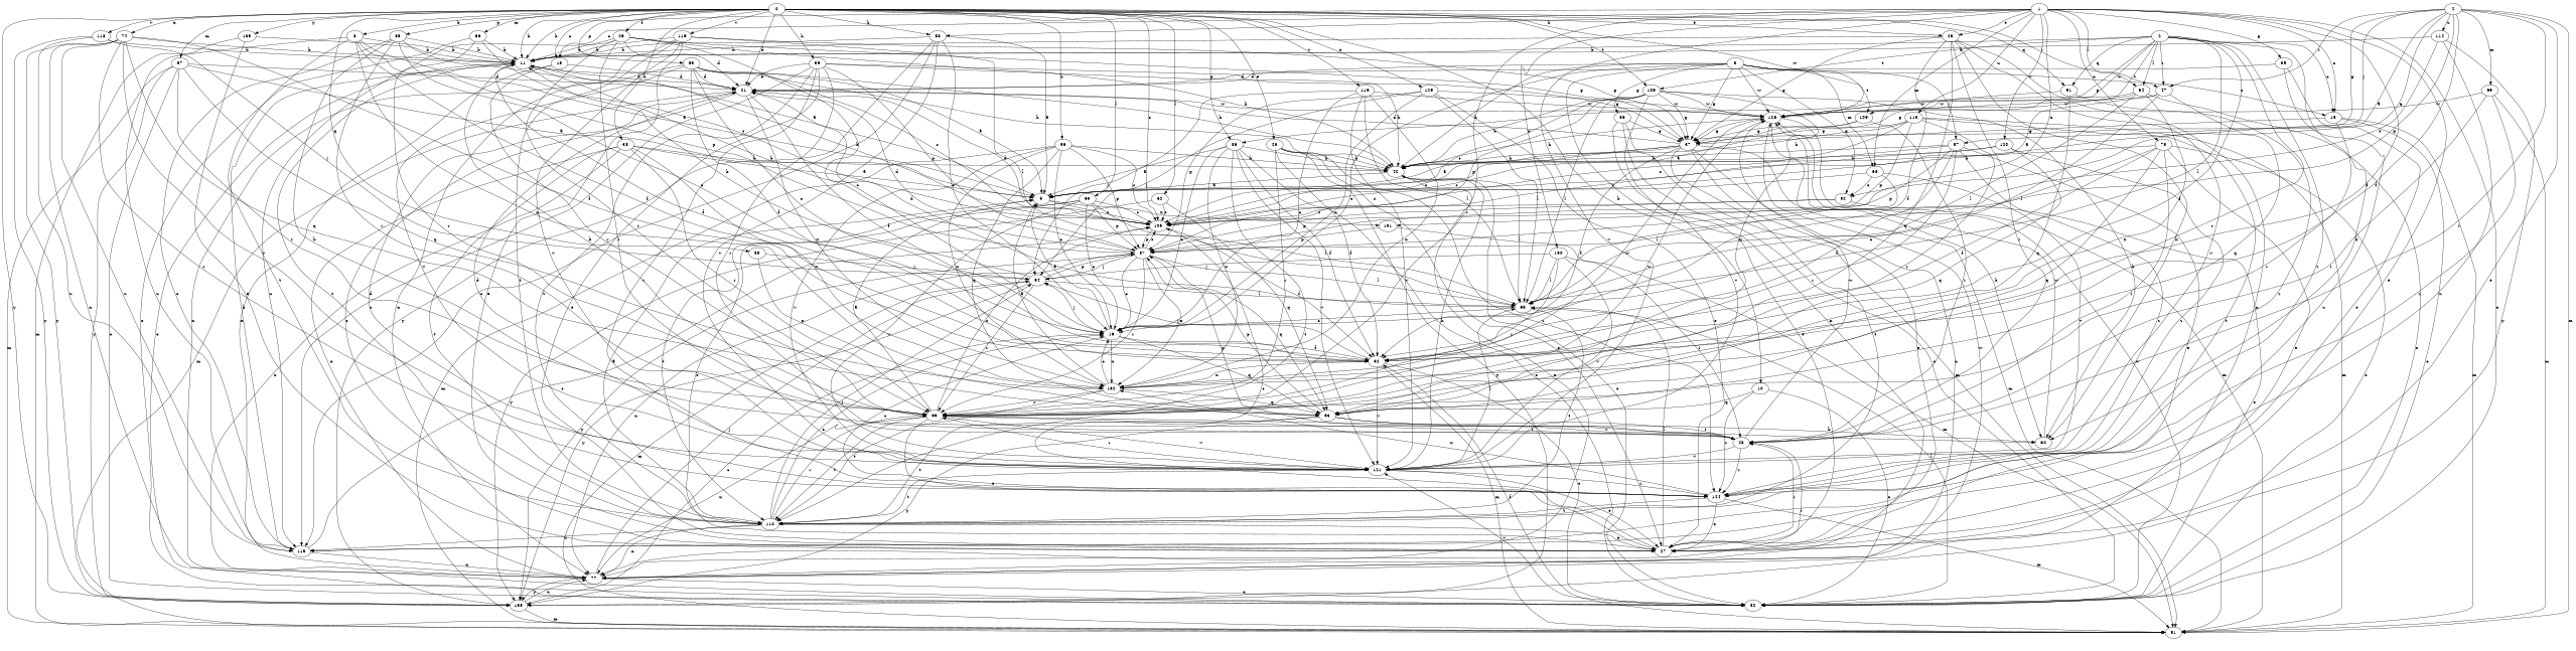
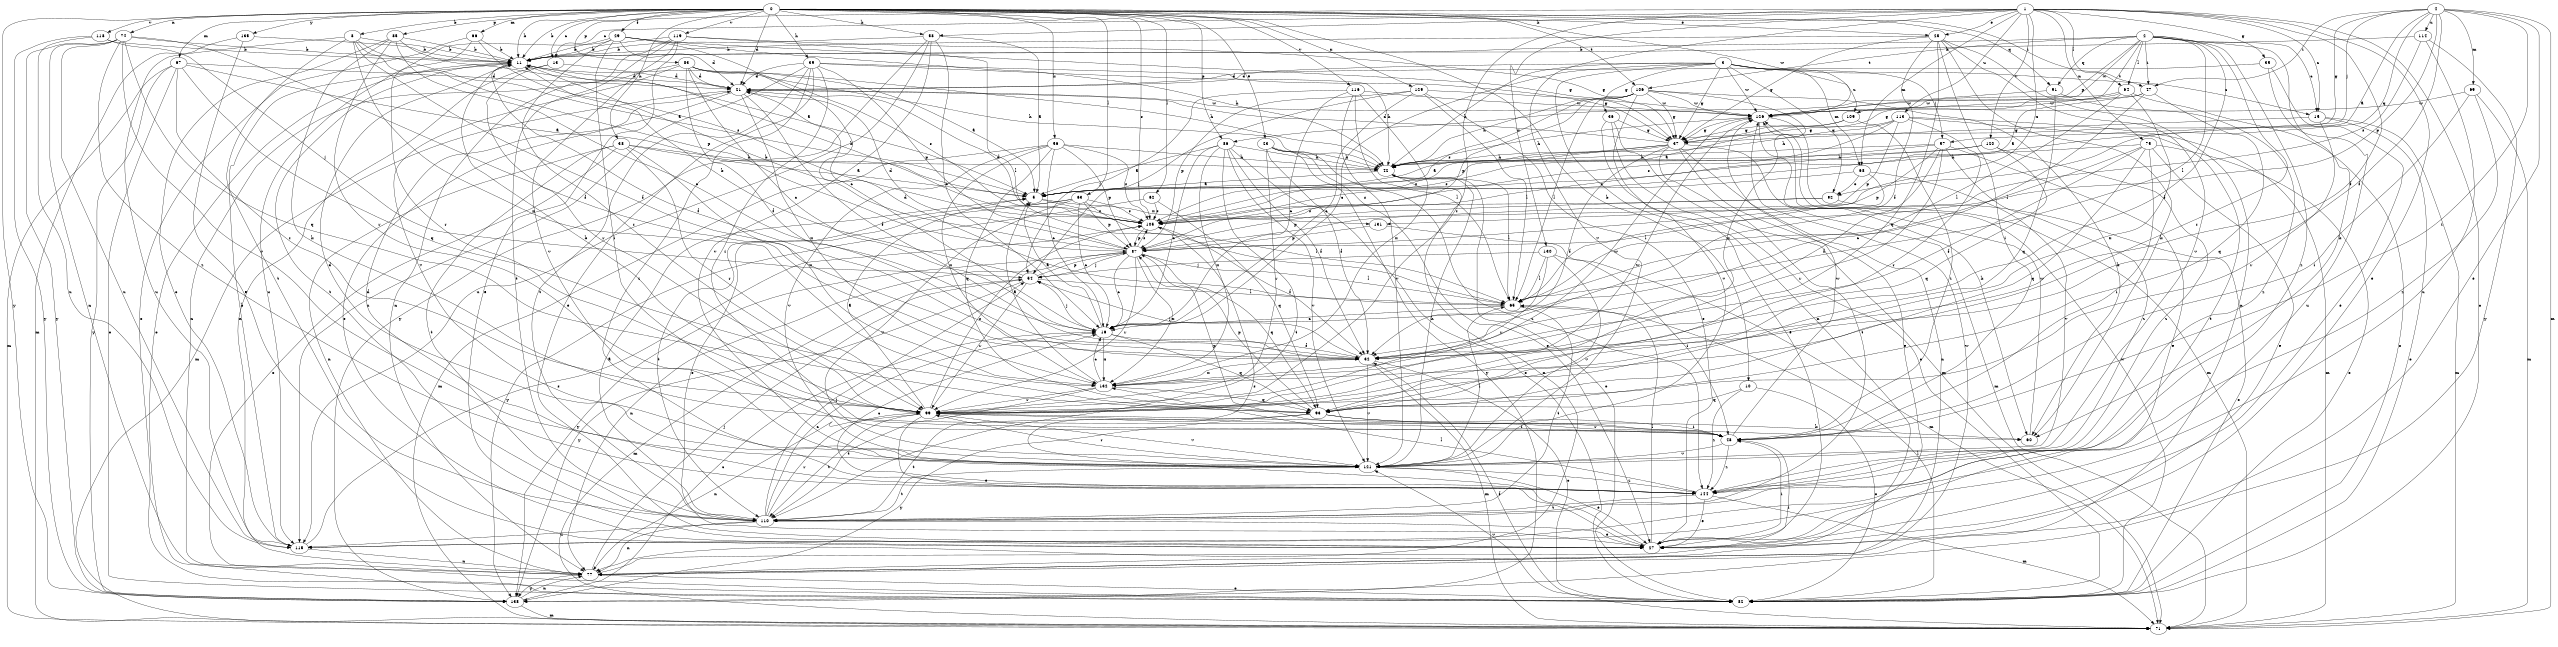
  strict digraph {
    0
    8
    10
    11
    13
    21
    23
    25
    29
    38
    39
    47
    56
    58
    62
    63
    66
    67
    74
    83
    85
    86
-   88
    91
    105
    106
    116
    118
    119
    126
    129
    135
    138
    32
    5
    87
    110
    115
    132
    82
    144
    93
    42
    99
    77
    27
-   71 [label=51]
+   71
    121
    60
    37
    48
    16
    65
    54
    1
    15
    35
    64
    68
    75
    113
    120
    130
    131
    92
    2
    109
    3
    36
    n70 [label=57]
    69
    4
    114
    0 -> 8 [label=b]
    0 -> 10 [label=b]
    0 -> 11 [label=b]
    0 -> 13 [label=c]
    0 -> 21 [label=d]
    0 -> 23 [label=e]
    0 -> 25 [label=e]
    0 -> 29 [label=f]
    0 -> 38 [label=h]
    0 -> 39 [label=h]
    0 -> 47 [label=i]
    0 -> 56 [label=k]
    0 -> 58 [label=k]
    0 -> 62 [label=l]
    0 -> 63 [label=l]
    0 -> 66 [label=m]
    0 -> 67 [label=m]
    0 -> 74 [label=n]
    0 -> 83 [label=p]
    0 -> 85 [label=p]
    0 -> 86 [label=p]
-   0 -> 88 [label=q]
    0 -> 91 [label=q]
    0 -> 105 [label=s]
    0 -> 106 [label=t]
    0 -> 116 [label=v]
    0 -> 118 [label=v]
    0 -> 119 [label=v]
    0 -> 126 [label=w]
    0 -> 129 [label=x]
    0 -> 135 [label=y]
    0 -> 138 [label=y]
    8 -> 11 [label=b]
    8 -> 32 [label=f]
    8 -> 5 [label=a]
    8 -> 87 [label=p]
    8 -> 110 [label=t]
    8 -> 115 [label=u]
    8 -> 132 [label=x]
    10 -> 82 [label=o]
    10 -> 144 [label=z]
    10 -> 93 [label=q]
    11 -> 21 [label=d]
    11 -> 32 [label=f]
    11 -> 110 [label=t]
    11 -> 82 [label=o]
    11 -> 42 [label=h]
    13 -> 21 [label=d]
    13 -> 99 [label=r]
    13 -> 77 [label=n]
    21 -> 126 [label=w]
    21 -> 32 [label=f]
    21 -> 132 [label=x]
    21 -> 27 [label=e]
    21 -> 71 [label=m]
    23 -> 138 [label=y]
    23 -> 32 [label=f]
    23 -> 144 [label=z]
    23 -> 42 [label=h]
    23 -> 99 [label=r]
    23 -> 27 [label=e]
    25 -> 11 [label=b]
    25 -> 32 [label=f]
    25 -> 93 [label=q]
    25 -> 77 [label=n]
    25 -> 121 [label=v]
    25 -> 60 [label=k]
    25 -> 37 [label=g]
    25 -> 48 [label=i]
    29 -> 11 [label=b]
    29 -> 21 [label=d]
    29 -> 115 [label=u]
    29 -> 42 [label=h]
    29 -> 99 [label=r]
    29 -> 37 [label=g]
    29 -> 48 [label=i]
    29 -> 16 [label=c]
    38 -> 5 [label=a]
    38 -> 110 [label=t]
    38 -> 132 [label=x]
    38 -> 82 [label=o]
    38 -> 42 [label=h]
    38 -> 99 [label=r]
    38 -> 77 [label=n]
    39 -> 21 [label=d]
    39 -> 87 [label=p]
    39 -> 110 [label=t]
    39 -> 115 [label=u]
    39 -> 144 [label=z]
    39 -> 42 [label=h]
    39 -> 27 [label=e]
    39 -> 37 [label=g]
    39 -> 48 [label=i]
    47 -> 126 [label=w]
    47 -> 5 [label=a]
    47 -> 93 [label=q]
    47 -> 65 [label=l]
    56 -> 105 [label=s]
    56 -> 87 [label=p]
    56 -> 132 [label=x]
    56 -> 93 [label=q]
    56 -> 42 [label=h]
    56 -> 71 [label=m]
    56 -> 121 [label=v]
    56 -> 16 [label=c]
    58 -> 11 [label=b]
    58 -> 138 [label=y]
    58 -> 5 [label=a]
    58 -> 115 [label=u]
    58 -> 121 [label=v]
    58 -> 16 [label=c]
    62 -> 105 [label=s]
    62 -> 138 [label=y]
    62 -> 93 [label=q]
    63 -> 105 [label=s]
    63 -> 87 [label=p]
    63 -> 110 [label=t]
    63 -> 27 [label=e]
    63 -> 121 [label=v]
    63 -> 16 [label=c]
    63 -> 65 [label=l]
    66 -> 11 [label=b]
    66 -> 105 [label=s]
    66 -> 82 [label=o]
    66 -> 99 [label=r]
    67 -> 21 [label=d]
    67 -> 138 [label=y]
    67 -> 5 [label=a]
    67 -> 82 [label=o]
    67 -> 93 [label=q]
    67 -> 99 [label=r]
    67 -> 71 [label=m]
    74 -> 11 [label=b]
    74 -> 138 [label=y]
    74 -> 32 [label=f]
    74 -> 115 [label=u]
    74 -> 144 [label=z]
    74 -> 93 [label=q]
    74 -> 77 [label=n]
    74 -> 121 [label=v]
    83 -> 21 [label=d]
    83 -> 105 [label=s]
    83 -> 32 [label=f]
    83 -> 5 [label=a]
    83 -> 42 [label=h]
    83 -> 77 [label=n]
    83 -> 121 [label=v]
    83 -> 16 [label=c]
    85 -> 11 [label=b]
    85 -> 5 [label=a]
    85 -> 115 [label=o]
    85 -> 99 [label=r]
    85 -> 60 [label=k]
    85 -> 16 [label=c]
    86 -> 32 [label=f]
    86 -> 5 [label=a]
    86 -> 110 [label=t]
    86 -> 132 [label=x]
    86 -> 82 [label=o]
    86 -> 42 [label=h]
    86 -> 121 [label=v]
    86 -> 16 [label=c]
-   88 -> 132 [label=x]
-   88 -> 54 [label=j]
    91 -> 126 [label=w]
    91 -> 144 [label=z]
    91 -> 93 [label=q]
    105 -> 11 [label=b]
    105 -> 21 [label=d]
    105 -> 32 [label=f]
    105 -> 87 [label=p]
    106 -> 105 [label=s]
    106 -> 126 [label=w]
    106 -> 87 [label=p]
    106 -> 132 [label=x]
    106 -> 42 [label=h]
    106 -> 121 [label=v]
    106 -> 60 [label=k]
    106 -> 37 [label=g]
    106 -> 65 [label=l]
    116 -> 126 [label=w]
    116 -> 132 [label=x]
    116 -> 121 [label=v]
    116 -> 16 [label=c]
    116 -> 65 [label=l]
    116 -> 54 [label=j]
    118 -> 11 [label=b]
    118 -> 138 [label=y]
    118 -> 115 [label=u]
    118 -> 54 [label=j]
    119 -> 11 [label=b]
    119 -> 110 [label=t]
    119 -> 77 [label=n]
    119 -> 27 [label=e]
    119 -> 121 [label=v]
    119 -> 37 [label=g]
    119 -> 65 [label=l]
    126 -> 42 [label=h]
    126 -> 71 [label=m]
    126 -> 60 [label=k]
    126 -> 37 [label=g]
    129 -> 126 [label=w]
    129 -> 87 [label=p]
    129 -> 27 [label=e]
    129 -> 16 [label=c]
    129 -> 65 [label=l]
    129 -> 54 [label=j]
    135 -> 11 [label=b]
    135 -> 27 [label=e]
    135 -> 71 [label=m]
    138 -> 77 [label=n]
    138 -> 71 [label=m]
    138 -> 16 [label=c]
    32 -> 132 [label=x]
    32 -> 82 [label=o]
    32 -> 71 [label=m]
    32 -> 121 [label=v]
    32 -> 54 [label=j]
    5 -> 105 [label=s]
    5 -> 131 [label=x]
    87 -> 11 [label=b]
    87 -> 21 [label=d]
    87 -> 105 [label=s]
    87 -> 138 [label=y]
    87 -> 132 [label=x]
    87 -> 93 [label=q]
    87 -> 99 [label=r]
    87 -> 77 [label=n]
    87 -> 16 [label=c]
    87 -> 65 [label=l]
    87 -> 54 [label=j]
    110 -> 5 [label=a]
    110 -> 115 [label=u]
    110 -> 99 [label=r]
    110 -> 77 [label=n]
    110 -> 27 [label=e]
    110 -> 16 [label=c]
    110 -> 54 [label=j]
    115 -> 11 [label=b]
    115 -> 105 [label=s]
    115 -> 77 [label=n]
    132 -> 126 [label=w]
    132 -> 5 [label=a]
    132 -> 110 [label=t]
    132 -> 93 [label=q]
    132 -> 99 [label=r]
    132 -> 16 [label=c]
    82 -> 126 [label=w]
    82 -> 121 [label=v]
    82 -> 65 [label=l]
    144 -> 21 [label=d]
    144 -> 110 [label=t]
-   144 -> 132 [label=x]
+   144 -> 132 [label=l]
    144 -> 27 [label=e]
    144 -> 71 [label=m]
    144 -> 16 [label=c]
    93 -> 138 [label=y]
    93 -> 87 [label=p]
    93 -> 110 [label=t]
    93 -> 60 [label=k]
    93 -> 48 [label=i]
    42 -> 5 [label=a]
    42 -> 82 [label=o]
    42 -> 77 [label=n]
    42 -> 65 [label=l]
    99 -> 11 [label=b]
    99 -> 105 [label=s]
    99 -> 126 [label=w]
    99 -> 5 [label=a]
    99 -> 110 [label=t]
    99 -> 77 [label=n]
    99 -> 27 [label=e]
    99 -> 121 [label=v]
    99 -> 48 [label=i]
    77 -> 126 [label=w]
    77 -> 138 [label=y]
    77 -> 82 [label=o]
    77 -> 48 [label=i]
    77 -> 54 [label=j]
    27 -> 105 [label=s]
    27 -> 48 [label=i]
    27 -> 65 [label=l]
    71 -> 32 [label=f]
-   121 -> 21 [label=d]
+   121 -> 11 [label=d]
    121 -> 110 [label=t]
    121 -> 144 [label=z]
    121 -> 42 [label=h]
    121 -> 99 [label=r]
    121 -> 27 [label=e]
    121 -> 65 [label=l]
    60 -> 126 [label=w]
    37 -> 21 [label=d]
    37 -> 105 [label=s]
    37 -> 32 [label=f]
    37 -> 5 [label=a]
    37 -> 110 [label=t]
    37 -> 42 [label=h]
    37 -> 77 [label=n]
    37 -> 27 [label=e]
    37 -> 71 [label=m]
    48 -> 126 [label=w]
    48 -> 87 [label=p]
    48 -> 144 [label=z]
    48 -> 99 [label=r]
    48 -> 121 [label=v]
    16 -> 32 [label=f]
    16 -> 5 [label=a]
    16 -> 132 [label=x]
    16 -> 93 [label=q]
    16 -> 54 [label=j]
    65 -> 21 [label=d]
    65 -> 110 [label=t]
    65 -> 16 [label=c]
    54 -> 11 [label=b]
    54 -> 138 [label=y]
    54 -> 87 [label=p]
    54 -> 99 [label=r]
    54 -> 71 [label=m]
    54 -> 65 [label=l]
    1 -> 11 [label=b]
    1 -> 13 [label=c]
    1 -> 25 [label=e]
    1 -> 58 [label=k]
    1 -> 32 [label=f]
    1 -> 82 [label=o]
    1 -> 99 [label=r]
    1 -> 27 [label=e]
    1 -> 121 [label=v]
    1 -> 15 [label=c]
    1 -> 35 [label=g]
    1 -> 64 [label=l]
    1 -> 68 [label=m]
    1 -> 75 [label=n]
    1 -> 113 [label=u]
    1 -> 120 [label=v]
    1 -> 130 [label=x]
    1 -> 131 [label=x]
    15 -> 82 [label=o]
    15 -> 99 [label=r]
    15 -> 71 [label=m]
    15 -> 37 [label=g]
    35 -> 21 [label=d]
    35 -> 115 [label=u]
    35 -> 27 [label=e]
    64 -> 126 [label=w]
    64 -> 132 [label=x]
    64 -> 82 [label=o]
    64 -> 37 [label=g]
    64 -> 65 [label=l]
    68 -> 105 [label=s]
    68 -> 121 [label=v]
    68 -> 65 [label=l]
    68 -> 92 [label=o]
    75 -> 32 [label=f]
    75 -> 82 [label=o]
    75 -> 93 [label=q]
    75 -> 42 [label=h]
    75 -> 27 [label=e]
    75 -> 48 [label=i]
    75 -> 16 [label=c]
    113 -> 105 [label=s]
    113 -> 87 [label=p]
    113 -> 110 [label=t]
    113 -> 42 [label=h]
    113 -> 99 [label=r]
    113 -> 71 [label=m]
    113 -> 37 [label=g]
    120 -> 105 [label=s]
    120 -> 144 [label=z]
    120 -> 93 [label=q]
    120 -> 42 [label=h]
    130 -> 99 [label=r]
    130 -> 121 [label=v]
    130 -> 48 [label=i]
    130 -> 65 [label=l]
    130 -> 54 [label=j]
    131 -> 87 [label=p]
    131 -> 71 [label=m]
    92 -> 105 [label=s]
    92 -> 87 [label=p]
    92 -> 82 [label=o]
    2 -> 11 [label=b]
    2 -> 47 [label=i]
    2 -> 86 [label=p]
    2 -> 91 [label=q]
    2 -> 106 [label=t]
    2 -> 126 [label=w]
    2 -> 32 [label=f]
    2 -> 144 [label=z]
    2 -> 99 [label=r]
    2 -> 60 [label=k]
    2 -> 65 [label=l]
    2 -> 15 [label=c]
    2 -> 64 [label=l]
    2 -> 109 [label=t]
    109 -> 5 [label=a]
    109 -> 37 [label=g]
    109 -> 48 [label=i]
    3 -> 21 [label=d]
    3 -> 126 [label=w]
    3 -> 42 [label=h]
    3 -> 77 [label=n]
    3 -> 37 [label=g]
    3 -> 16 [label=c]
    3 -> 15 [label=c]
    3 -> 68 [label=m]
    3 -> 92 [label=q]
-   3 -> 109 [label=t]
+   3 -> 109 [label=u]
    3 -> 36 [label=g]
    3 -> n70 [label=j]
    36 -> 82 [label=o]
    36 -> 27 [label=e]
    36 -> 71 [label=m]
    36 -> 37 [label=g]
    n70 -> 105 [label=s]
    n70 -> 32 [label=f]
    n70 -> 87 [label=p]
    n70 -> 144 [label=z]
    n70 -> 42 [label=h]
    n70 -> 99 [label=r]
    n70 -> 27 [label=e]
    69 -> 126 [label=w]
    69 -> 144 [label=z]
    69 -> 71 [label=m]
    69 -> 48 [label=i]
    4 -> 47 [label=i]
    4 -> 32 [label=f]
    4 -> 5 [label=a]
    4 -> 87 [label=p]
    4 -> 27 [label=e]
    4 -> 71 [label=m]
    4 -> 37 [label=g]
    4 -> 48 [label=i]
    4 -> 92 [label=q]
    4 -> n70 [label=j]
    4 -> 69 [label=m]
    4 -> 114 [label=u]
    114 -> 11 [label=b]
    114 -> 105 [label=s]
    114 -> 138 [label=y]
    114 -> 115 [label=u]
  }
